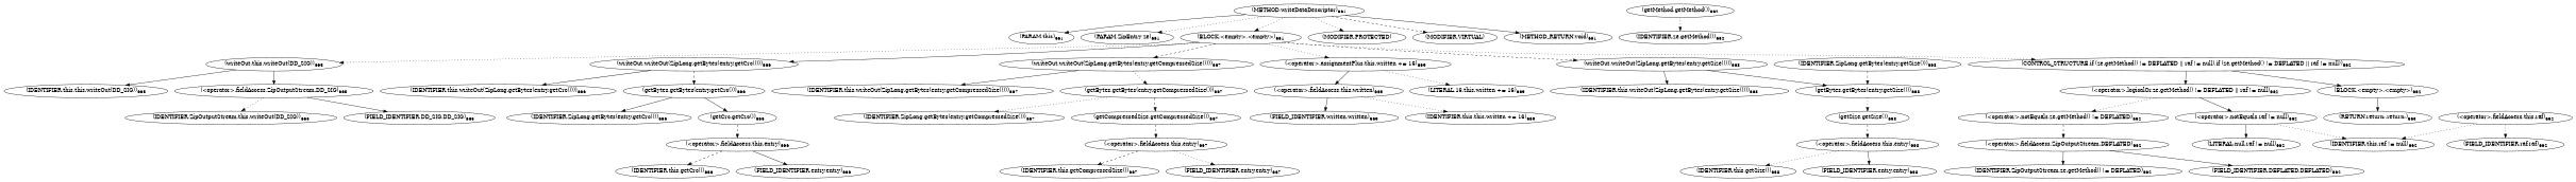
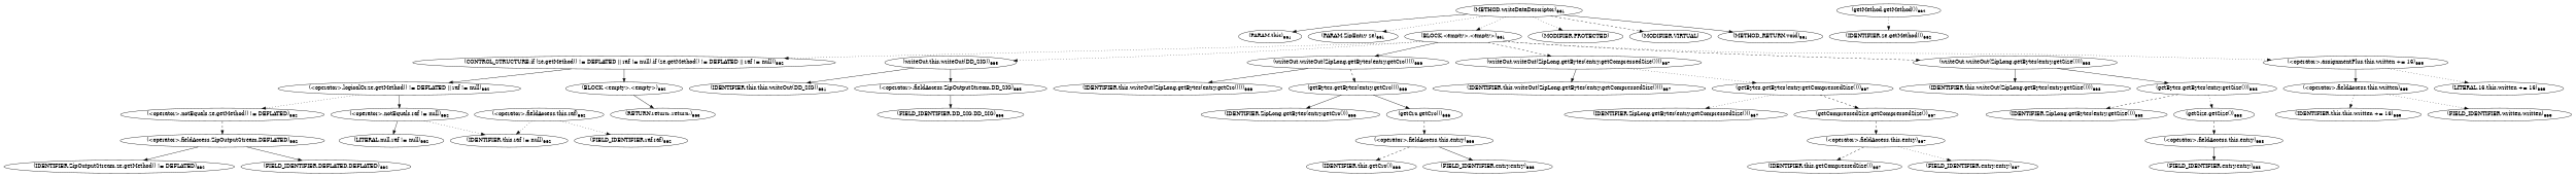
  digraph {
    edge [style=solid]
    n1 [label=<(METHOD,writeDataDescriptor)<SUB>661</SUB>>]
    n2 [label=<(PARAM,this)<SUB>661</SUB>>]
    n3 [label=<(PARAM,ZipEntry ze)<SUB>661</SUB>>]
    n4 [label=<(BLOCK,&lt;empty&gt;,&lt;empty&gt;)<SUB>661</SUB>>]
    n5 [label=<(MODIFIER,PROTECTED)>]
    n6 [label=<(MODIFIER,VIRTUAL)>]
    n7 [label=<(METHOD_RETURN,void)<SUB>661</SUB>>]
    n8 [label=<(CONTROL_STRUCTURE,if (ze.getMethod() != DEFLATED || raf != null),if (ze.getMethod() != DEFLATED || raf != null))<SUB>662</SUB>>]
    n9 [label=<(writeOut,this.writeOut(DD_SIG))<SUB>665</SUB>>]
    n10 [label=<(writeOut,writeOut(ZipLong.getBytes(entry.getCrc())))<SUB>666</SUB>>]
    n11 [label=<(writeOut,writeOut(ZipLong.getBytes(entry.getCompressedSize())))<SUB>667</SUB>>]
    n12 [label=<(writeOut,writeOut(ZipLong.getBytes(entry.getSize())))<SUB>668</SUB>>]
    n13 [label=<(&lt;operator&gt;.assignmentPlus,this.written += 16)<SUB>669</SUB>>]
    n14 [label=<(&lt;operator&gt;.logicalOr,ze.getMethod() != DEFLATED || raf != null)<SUB>662</SUB>>]
    n15 [label=<(BLOCK,&lt;empty&gt;,&lt;empty&gt;)<SUB>662</SUB>>]
-   n16 [label=<(IDENTIFIER,this,this.writeOut(DD_SIG))<SUB>665</SUB>>]
+   n16 [label=<(IDENTIFIER,this,this.writeOut(DD_SIG))<SUB>661</SUB>>]
    n17 [label=<(&lt;operator&gt;.fieldAccess,ZipOutputStream.DD_SIG)<SUB>665</SUB>>]
    n18 [label=<(IDENTIFIER,this,writeOut(ZipLong.getBytes(entry.getCrc())))<SUB>666</SUB>>]
    n19 [label=<(getBytes,getBytes(entry.getCrc()))<SUB>666</SUB>>]
    n20 [label=<(IDENTIFIER,this,writeOut(ZipLong.getBytes(entry.getCompressedSize())))<SUB>667</SUB>>]
    n21 [label=<(getBytes,getBytes(entry.getCompressedSize()))<SUB>667</SUB>>]
    n22 [label=<(IDENTIFIER,this,writeOut(ZipLong.getBytes(entry.getSize())))<SUB>668</SUB>>]
    n23 [label=<(getBytes,getBytes(entry.getSize()))<SUB>668</SUB>>]
    n24 [label=<(&lt;operator&gt;.fieldAccess,this.written)<SUB>669</SUB>>]
    n25 [label=<(LITERAL,16,this.written += 16)<SUB>669</SUB>>]
    n26 [label=<(&lt;operator&gt;.notEquals,ze.getMethod() != DEFLATED)<SUB>662</SUB>>]
    n27 [label=<(&lt;operator&gt;.notEquals,raf != null)<SUB>662</SUB>>]
    n28 [label=<(RETURN,return;,return;)<SUB>663</SUB>>]
    n29 [label=<(&lt;operator&gt;.fieldAccess,ZipOutputStream.DEFLATED)<SUB>662</SUB>>]
    n30 [label=<(LITERAL,null,raf != null)<SUB>662</SUB>>]
    n31 [label=<(IDENTIFIER,this,raf != null)<SUB>662</SUB>>]
    n32 [label=<(getMethod,getMethod())<SUB>662</SUB>>]
    n33 [label=<(IDENTIFIER,ze,getMethod())<SUB>662</SUB>>]
    n34 [label=<(IDENTIFIER,ZipOutputStream,ze.getMethod() != DEFLATED)<SUB>662</SUB>>]
    n35 [label=<(FIELD_IDENTIFIER,DEFLATED,DEFLATED)<SUB>662</SUB>>]
    n36 [label=<(&lt;operator&gt;.fieldAccess,this.raf)<SUB>662</SUB>>]
    n37 [label=<(FIELD_IDENTIFIER,raf,raf)<SUB>662</SUB>>]
-   n38 [label=<(IDENTIFIER,ZipOutputStream,this.writeOut(DD_SIG))<SUB>665</SUB>>]
    n39 [label=<(FIELD_IDENTIFIER,DD_SIG,DD_SIG)<SUB>665</SUB>>]
    n40 [label=<(IDENTIFIER,ZipLong,getBytes(entry.getCrc()))<SUB>666</SUB>>]
    n41 [label=<(getCrc,getCrc())<SUB>666</SUB>>]
    n42 [label=<(&lt;operator&gt;.fieldAccess,this.entry)<SUB>666</SUB>>]
    n43 [label=<(IDENTIFIER,this,getCrc())<SUB>666</SUB>>]
    n44 [label=<(FIELD_IDENTIFIER,entry,entry)<SUB>666</SUB>>]
    n45 [label=<(IDENTIFIER,ZipLong,getBytes(entry.getCompressedSize()))<SUB>667</SUB>>]
    n46 [label=<(getCompressedSize,getCompressedSize())<SUB>667</SUB>>]
    n47 [label=<(&lt;operator&gt;.fieldAccess,this.entry)<SUB>667</SUB>>]
    n48 [label=<(IDENTIFIER,this,getCompressedSize())<SUB>667</SUB>>]
    n49 [label=<(FIELD_IDENTIFIER,entry,entry)<SUB>667</SUB>>]
    n50 [label=<(IDENTIFIER,ZipLong,getBytes(entry.getSize()))<SUB>668</SUB>>]
    n51 [label=<(getSize,getSize())<SUB>668</SUB>>]
    n52 [label=<(&lt;operator&gt;.fieldAccess,this.entry)<SUB>668</SUB>>]
-   n53 [label=<(IDENTIFIER,this,getSize())<SUB>668</SUB>>]
    n54 [label=<(FIELD_IDENTIFIER,entry,entry)<SUB>668</SUB>>]
    n55 [label=<(IDENTIFIER,this,this.written += 16)<SUB>669</SUB>>]
    n56 [label=<(FIELD_IDENTIFIER,written,written)<SUB>669</SUB>>]
    n1 -> n2
    n1 -> n3 [style=dotted]
    n1 -> n4 [style=dotted]
    n1 -> n5 [style=dotted]
    n1 -> n6 [style=dashed]
    n1 -> n7
    n4 -> n8 [style=dotted]
    n4 -> n9 [style=dotted]
    n4 -> n10
    n4 -> n11 [style=dashed]
    n4 -> n12 [style=dashed]
    n4 -> n13 [style=dotted]
    n8 -> n14
    n8 -> n15
    n9 -> n16
    n9 -> n17
    n10 -> n18
    n10 -> n19 [style=dashed]
    n11 -> n20
    n11 -> n21 [style=dotted]
    n12 -> n22
    n12 -> n23
    n13 -> n24
    n13 -> n25 [style=dotted]
    n14 -> n26 [style=dotted]
    n14 -> n27
    n15 -> n28
-   n17 -> n38 [style=dotted]
    n17 -> n39
    n19 -> n40
    n19 -> n41
    n21 -> n45 [style=dotted]
    n21 -> n46 [style=dashed]
-   n50 -> n23 [style=dashed]
+   n23 -> n50 [style=dashed]
    n23 -> n51 [style=dotted]
    n24 -> n55 [style=dotted]
-   n24 -> n56
+   n24 -> n56 [style=dotted]
    n26 -> n29 [style=dashed]
    n27 -> n30
    n27 -> n31 [style=dotted]
    n29 -> n34
    n29 -> n35
    n32 -> n33 [style=dotted]
    n36 -> n31 [style=dotted]
    n36 -> n37 [style=dotted]
    n41 -> n42 [style=dashed]
    n42 -> n43 [style=dashed]
    n42 -> n44
    n46 -> n47 [style=dashed]
    n47 -> n48 [style=dashed]
    n47 -> n49 [style=dotted]
    n51 -> n52 [style=dashed]
-   n52 -> n53 [style=dotted]
    n52 -> n54
  }
